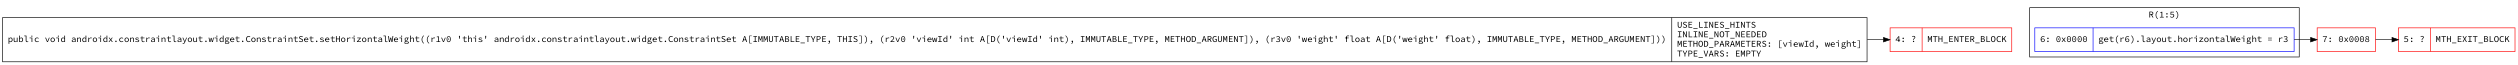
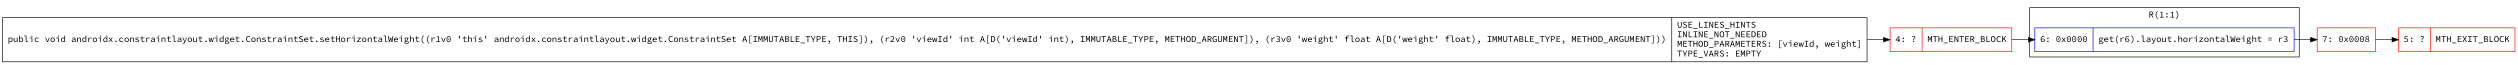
  digraph {
    fontname="Source Code Pro"
    rankdir=LR
    node [color=red fontname="Source Code Pro" shape=record]
    edge [fontname="Source Code Pro"]
    n1 [color=blue label="{6\:\ 0x0000|get(r6).layout.horizontalWeight = r3\l}"]
    n2 [label="{7\:\ 0x0008}"]
    n3 [label="{5\:\ ?|MTH_EXIT_BLOCK\l}"]
    n4 [label="{4\:\ ?|MTH_ENTER_BLOCK\l}"]
    n5 [label="{public void androidx.constraintlayout.widget.ConstraintSet.setHorizontalWeight((r1v0 'this' androidx.constraintlayout.widget.ConstraintSet A[IMMUTABLE_TYPE, THIS]), (r2v0 'viewId' int A[D('viewId' int), IMMUTABLE_TYPE, METHOD_ARGUMENT]), (r3v0 'weight' float A[D('weight' float), IMMUTABLE_TYPE, METHOD_ARGUMENT]))  | USE_LINES_HINTS\lINLINE_NOT_NEEDED\lMETHOD_PARAMETERS: [viewId, weight]\lTYPE_VARS: EMPTY\l}" color=""]
    subgraph cluster_1 {
-     label="R(1:5)"
+     label="R(1:1)"
      n1
    }
    n1 -> n2
    n2 -> n3
+   n4 -> n1
    n5 -> n4
  }
